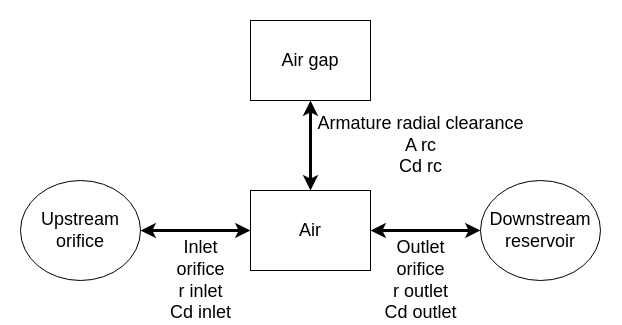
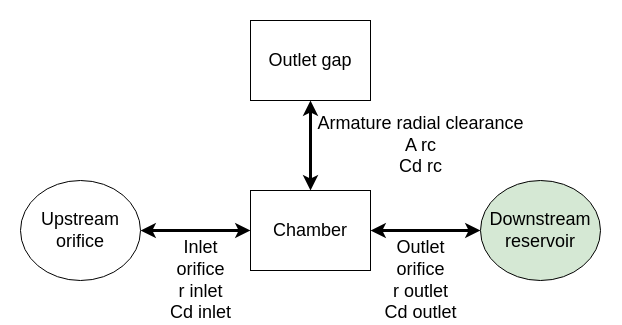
  <mxCell id="0" />
  <mxCell id="1" parent="0" />
  <mxCell id="2" value="Upstream&lt;br style=&quot;font-size: 18px;&quot;&gt;orifice" style="ellipse;whiteSpace=wrap;html=1;fontSize=18;" vertex="1" parent="1"><mxGeometry x="20" y="180" width="120" height="100" as="geometry" /></mxCell>
- <mxCell id="3" value="Downstream&lt;br style=&quot;font-size: 18px;&quot;&gt;reservoir" style="ellipse;whiteSpace=wrap;html=1;fontSize=18;" vertex="1" parent="1"><mxGeometry x="480" y="180" width="120" height="100" as="geometry" /></mxCell>
+ <mxCell id="3" value="Downstream&lt;br style=&quot;font-size: 18px;&quot;&gt;reservoir" style="ellipse;whiteSpace=wrap;html=1;fontSize=18;fillColor=#d5e8d4;" vertex="1" parent="1"><mxGeometry x="480" y="180" width="120" height="100" as="geometry" /></mxCell>
  <mxCell id="4" value="Outlet&lt;br&gt;orifice&lt;br&gt;r outlet&lt;br&gt;Cd outlet" style="edgeStyle=orthogonalEdgeStyle;rounded=0;orthogonalLoop=1;jettySize=auto;html=1;fontSize=18;startArrow=classic;startFill=1;strokeWidth=3;labelBackgroundColor=none;" edge="1" parent="1" source="6" target="3"><mxGeometry x="-0.091" y="-50" relative="1" as="geometry"><mxPoint as="offset" /></mxGeometry></mxCell>
  <mxCell id="5" value="Inlet&lt;br&gt;orifice&lt;br&gt;r inlet&lt;br&gt;Cd inlet" style="edgeStyle=orthogonalEdgeStyle;rounded=0;orthogonalLoop=1;jettySize=auto;html=1;fontSize=18;startArrow=classic;startFill=1;strokeWidth=3;labelBackgroundColor=none;" edge="1" parent="1" source="6" target="2"><mxGeometry x="-0.091" y="50" relative="1" as="geometry"><mxPoint as="offset" /></mxGeometry></mxCell>
- <mxCell id="6" value="Air" style="rounded=0;whiteSpace=wrap;html=1;fontSize=18;" vertex="1" parent="1"><mxGeometry x="250" y="190" width="120" height="80" as="geometry" /></mxCell>
+ <mxCell id="6" value="Chamber" style="rounded=0;whiteSpace=wrap;html=1;fontSize=18;" vertex="1" parent="1"><mxGeometry x="250" y="190" width="120" height="80" as="geometry" /></mxCell>
  <mxCell id="7" value="Armature radial clearance&lt;br&gt;A rc&lt;br&gt;Cd rc" style="edgeStyle=orthogonalEdgeStyle;rounded=0;orthogonalLoop=1;jettySize=auto;html=1;fontSize=18;startArrow=classic;startFill=1;strokeWidth=3;labelBackgroundColor=none;" edge="1" parent="1" source="8" target="6"><mxGeometry y="110" relative="1" as="geometry"><mxPoint as="offset" /></mxGeometry></mxCell>
- <mxCell id="8" value="Air gap" style="rounded=0;whiteSpace=wrap;html=1;fontSize=18;" vertex="1" parent="1"><mxGeometry x="250" y="20" width="120" height="80" as="geometry" /></mxCell>
+ <mxCell id="8" value="Outlet gap" style="rounded=0;whiteSpace=wrap;html=1;fontSize=18;" vertex="1" parent="1"><mxGeometry x="250" y="20" width="120" height="80" as="geometry" /></mxCell>
